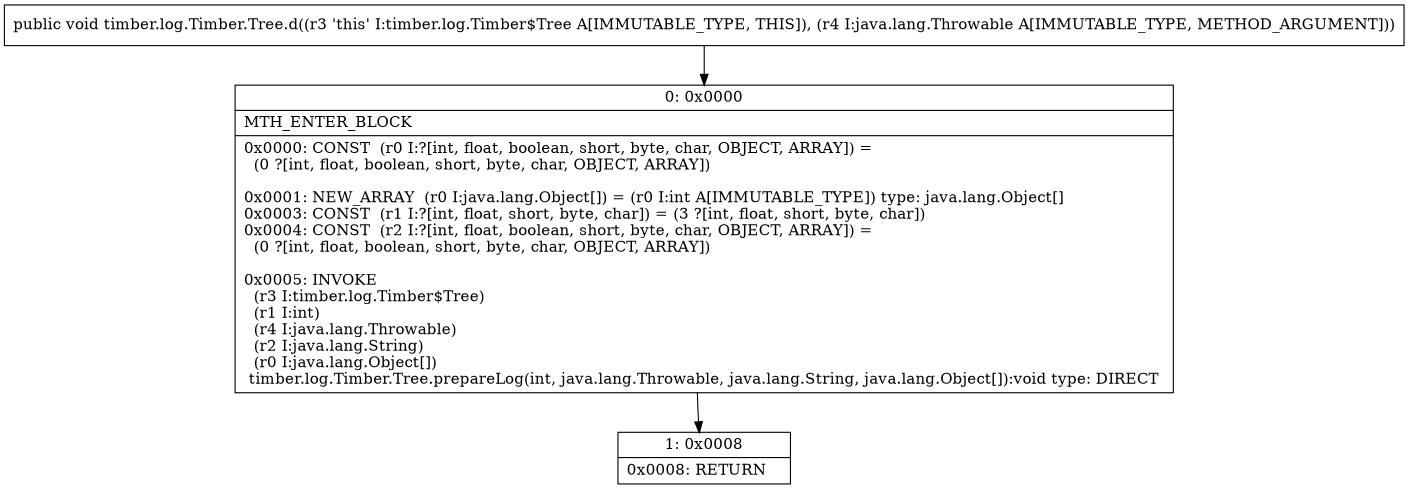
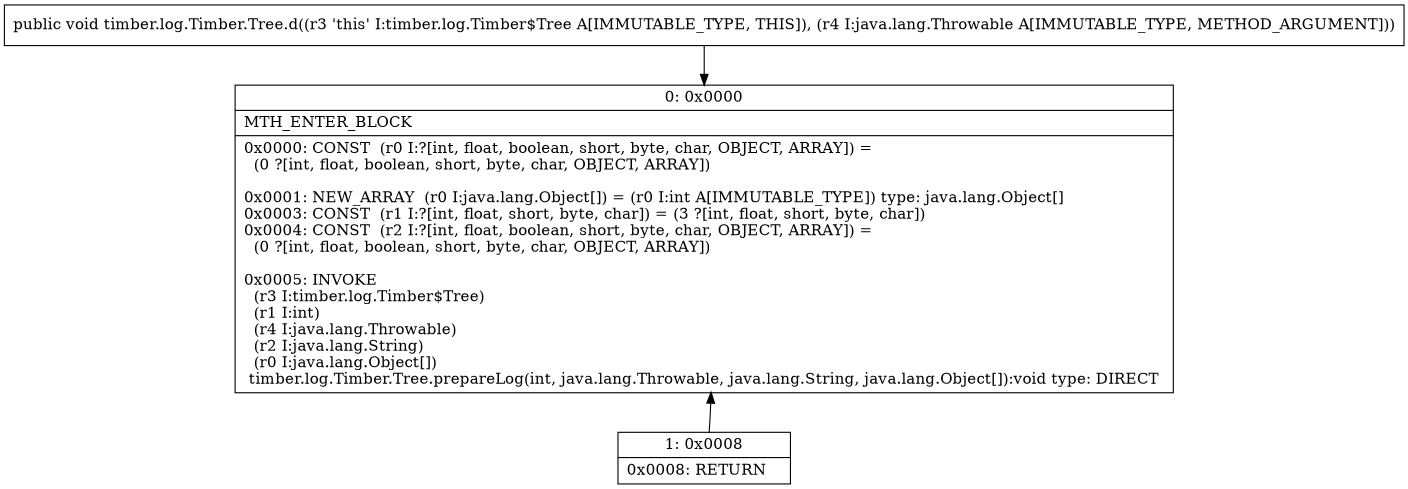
  digraph {
    node [shape=record]
    n1 [label="{0\:\ 0x0000|MTH_ENTER_BLOCK\l|0x0000: CONST  (r0 I:?[int, float, boolean, short, byte, char, OBJECT, ARRAY]) = \l  (0 ?[int, float, boolean, short, byte, char, OBJECT, ARRAY])\l \l0x0001: NEW_ARRAY  (r0 I:java.lang.Object[]) = (r0 I:int A[IMMUTABLE_TYPE]) type: java.lang.Object[] \l0x0003: CONST  (r1 I:?[int, float, short, byte, char]) = (3 ?[int, float, short, byte, char]) \l0x0004: CONST  (r2 I:?[int, float, boolean, short, byte, char, OBJECT, ARRAY]) = \l  (0 ?[int, float, boolean, short, byte, char, OBJECT, ARRAY])\l \l0x0005: INVOKE  \l  (r3 I:timber.log.Timber$Tree)\l  (r1 I:int)\l  (r4 I:java.lang.Throwable)\l  (r2 I:java.lang.String)\l  (r0 I:java.lang.Object[])\l timber.log.Timber.Tree.prepareLog(int, java.lang.Throwable, java.lang.String, java.lang.Object[]):void type: DIRECT \l}"]
    n2 [label="{1\:\ 0x0008|0x0008: RETURN   \l}"]
    n3 [label="{public void timber.log.Timber.Tree.d((r3 'this' I:timber.log.Timber$Tree A[IMMUTABLE_TYPE, THIS]), (r4 I:java.lang.Throwable A[IMMUTABLE_TYPE, METHOD_ARGUMENT])) }"]
-   n1 -> n2
+   n2 -> n1
    n3 -> n1
  }
